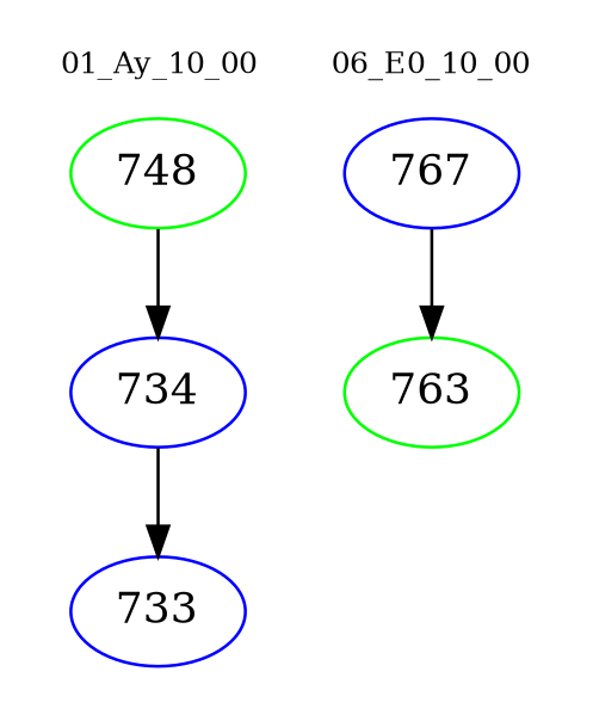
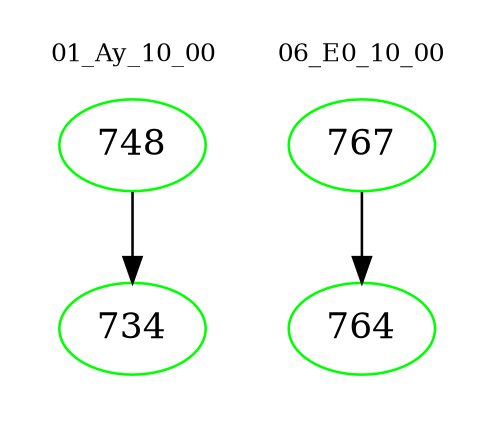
  digraph {
    node [color=blue]
    edge [color=black]
-   n1 [label=734]
-   n2 [label=733]
+   n1 [color=green label=734]
    n3 [color=green label=748]
-   n4 [label=767]
-   n5 [color=green label=763]
+   n4 [color=green label=767]
+   n5 [color=green label=764]
    subgraph cluster_1 {
      color=white
      fontsize=10
      label="01_Ay_10_00"
      n1
-     n2
      n3
    }
    subgraph cluster_2 {
      color=white
      fontsize=10
      label="06_E0_10_00"
      n4
      n5
    }
-   n1 -> n2
    n3 -> n1
    n4 -> n5
  }
